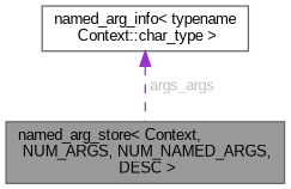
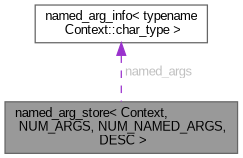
  digraph {
    fontname="Liberation Sans"
    node [color=gray40 fontname="Liberation Sans" fontsize=10 shape=box style=filled]
    n1 [fillcolor=grey60 fontcolor=black height=0.2 label="named_arg_store\< Context,\l NUM_ARGS, NUM_NAMED_ARGS,\l DESC \>" width=0.4]
    n2 [fillcolor=white height=0.2 label="named_arg_info\< typename\l Context::char_type \>" width=0.4]
-   n2 -> n1 [color=darkorchid3 dir=back fontcolor=grey fontname="Liberation Sans" fontsize=10 label=" args_args" labelfontname=Helvetica labelfontsize=10 style=dashed]
+   n2 -> n1 [color=darkorchid3 dir=back fontcolor=grey fontname="Liberation Sans" fontsize=10 label=" named_args" labelfontname=Helvetica labelfontsize=10 style=dashed]
  }
